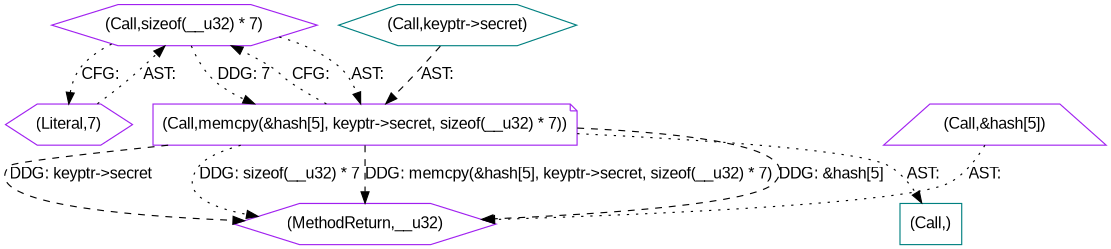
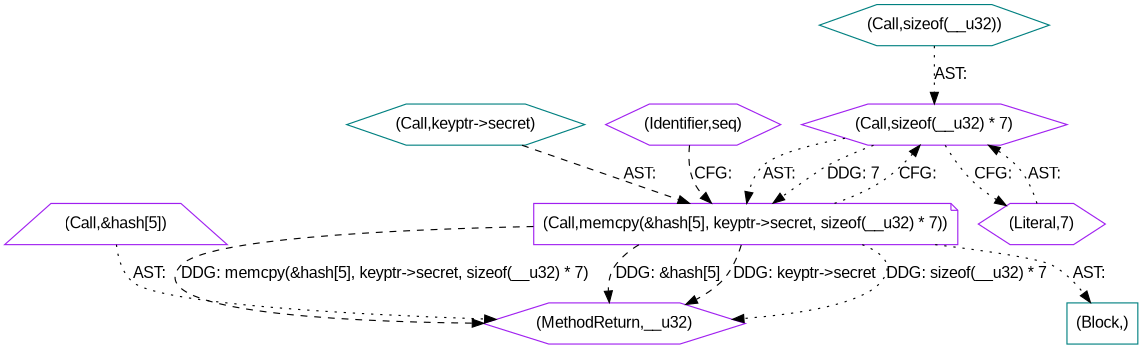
  digraph {
    fontname="Liberation Sans"
    node [color=purple fontname="Liberation Sans" shape=hexagon]
    edge [fontname="Liberation Sans" style=dotted]
    n1 [label="(Call,sizeof(__u32) * 7)"]
    n2 [label="(Call,memcpy(&hash[5], keyptr->secret, sizeof(__u32) * 7))" shape=note]
    n3 [label="(Literal,7)"]
    n4 [label="(MethodReturn,__u32)"]
-   n5 [color=teal label="(Call,)" shape=box]
+   n5 [color=teal label="(Block,)" shape=box]
    n6 [label="(Call,&hash[5])" shape=trapezium]
    n7 [color=teal label="(Call,keyptr->secret)"]
+   n8 [color=teal label="(Call,sizeof(__u32))"]
+   n9 [label="(Identifier,seq)"]
    n1 -> n2 [label="AST: "]
    n1 -> n2 [label="DDG: 7"]
    n1 -> n3 [label="CFG: "]
    n2 -> n1 [label="CFG: "]
    n2 -> n4 [label="DDG: memcpy(&hash[5], keyptr->secret, sizeof(__u32) * 7)" style=dashed]
    n2 -> n4 [label="DDG: &hash[5]" style=dashed]
    n2 -> n4 [label="DDG: keyptr->secret" style=dashed]
    n2 -> n4 [label="DDG: sizeof(__u32) * 7"]
    n2 -> n5 [label="AST: "]
    n3 -> n1 [label="AST: "]
    n6 -> n4 [label="AST: "]
    n7 -> n2 [label="AST: " style=dashed]
+   n8 -> n1 [label="AST: "]
+   n9 -> n2 [label="CFG: " style=dashed]
  }
